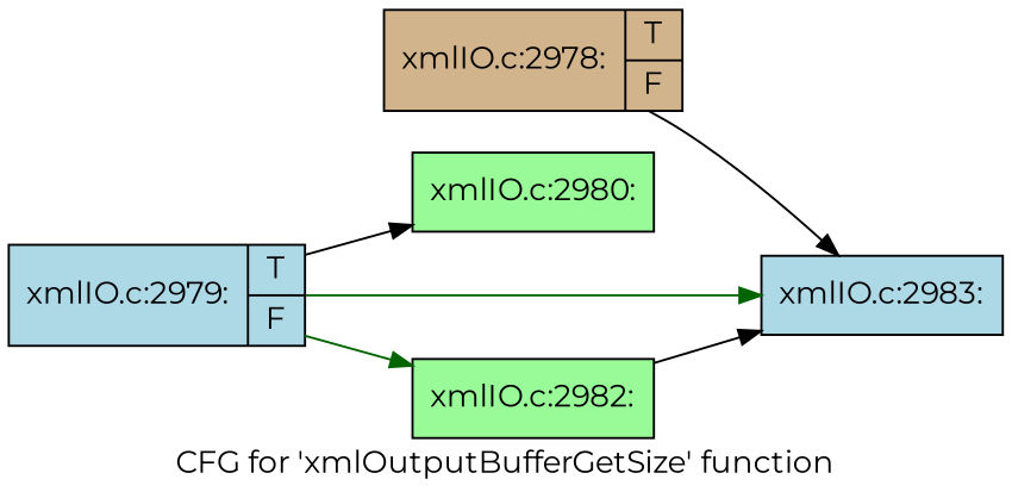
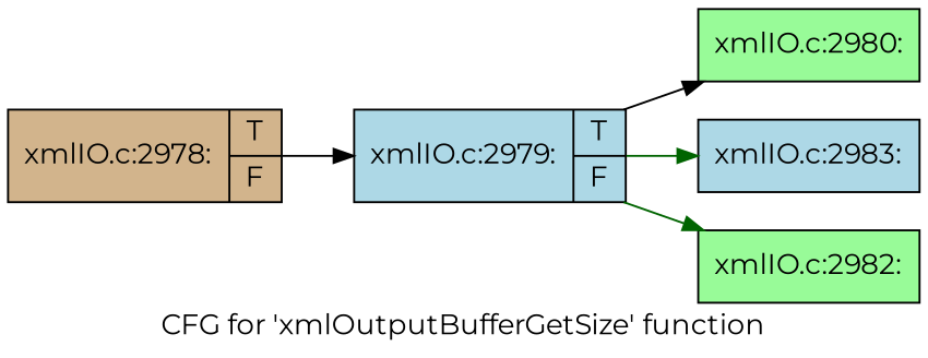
  digraph {
    fontname=Montserrat
    label="CFG for 'xmlOutputBufferGetSize' function"
    rankdir=LR
    node [fillcolor=lightblue fontname=Montserrat shape=record style=filled]
    edge [color=black fontname=Montserrat]
    n1 [fillcolor=tan label="{xmlIO.c:2978:|{<s0>T|<s1>F}}"]
    n2 [label="{xmlIO.c:2979:|{<s0>T|<s1>F}}"]
    n3 [fillcolor=palegreen label="{xmlIO.c:2980:}"]
    n4 [label="{xmlIO.c:2983:}"]
    n5 [fillcolor=palegreen label="{xmlIO.c:2982:}"]
-   n1 -> n4
+   n1 -> n2
    n2 -> n3
    n2 -> n4 [color=darkgreen]
    n2 -> n5 [color=darkgreen]
-   n5 -> n4
  }
